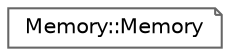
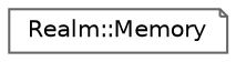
  digraph {
    rankdir=LR
-   n1 [color=grey40 fillcolor=white fontname=Helvetica fontsize=10 height=0.2 label="Memory::Memory" shape=note style=filled width=0.4]
+   n1 [color=grey40 fillcolor=white fontname=Helvetica fontsize=10 height=0.2 label="Realm::Memory" shape=note style=filled width=0.4]
  }
